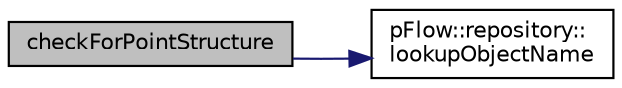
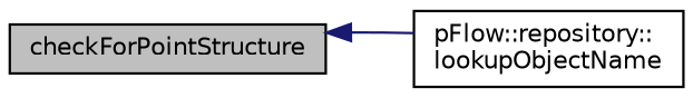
  digraph {
    rankdir=LR
    node [color=black fontname=Helvetica fontsize=10 shape=record style=filled]
    n1 [fillcolor=grey75 fontcolor=black height=0.2 label=checkForPointStructure width=0.4]
    n2 [fillcolor=white height=0.2 label="pFlow::repository::\llookupObjectName" width=0.4]
-   n1 -> n2 [color=midnightblue fontname=Helvetica fontsize=10 labelfontname=Helvetica labelfontsize=10 style=solid]
+   n2 -> n1 [color=midnightblue fontname=Helvetica fontsize=10 labelfontname=Helvetica labelfontsize=10 style=solid]
  }
